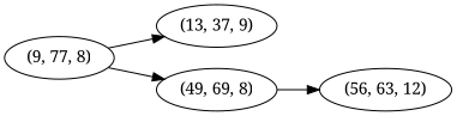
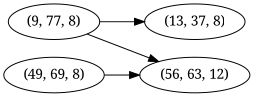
  digraph {
    fontname="Noto Serif"
    rankdir=LR
    node [fontname="Noto Serif"]
    edge [fontname="Noto Serif"]
    n1 [label="(9, 77, 8)"]
-   "(13, 37, 8)" [label="(13, 37, 9)"]
+   "(13, 37, 8)"
    "(49, 69, 8)"
    "(56, 63, 12)"
    n1 -> "(13, 37, 8)"
-   n1 -> "(49, 69, 8)"
+   n1 -> "(56, 63, 12)"
    "(49, 69, 8)" -> "(56, 63, 12)"
  }
